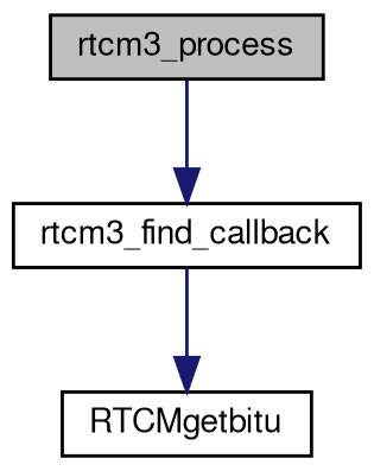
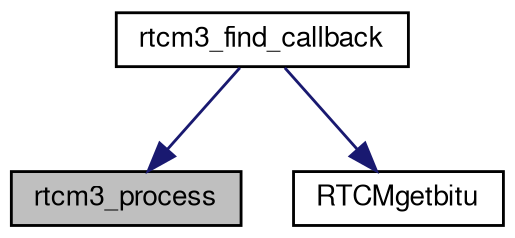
  digraph {
    rankdir=TB
    node [color=black fillcolor=white fontname=FreeSans fontsize=10 shape=record style=filled]
    edge [color=midnightblue fontname=FreeSans fontsize=10 labelfontname=FreeSans labelfontsize=10 style=solid]
    n1 [fillcolor=grey75 fontcolor=black height=0.2 label=rtcm3_process width=0.4]
    n2 [height=0.2 label=rtcm3_find_callback width=0.4]
    n3 [height=0.2 label=RTCMgetbitu width=0.4]
-   n1 -> n2
+   n2 -> n1
    n2 -> n3
  }
